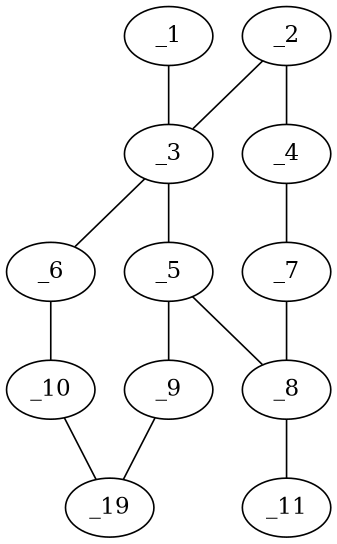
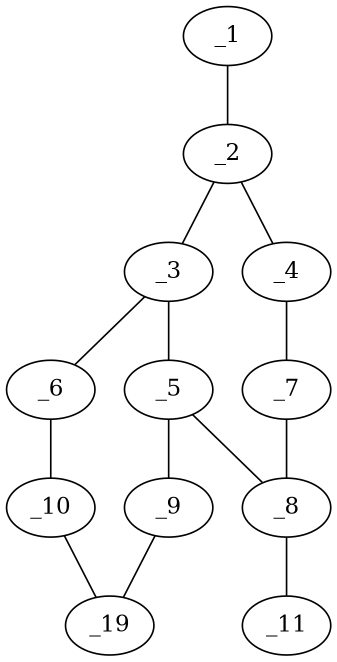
  graph {
    node [charge=0 chem=1 symbol="C  " x=2.866 y=-0.5]
    edge [valence=1]
    _1 [chem=21 symbol="I  " y=-2]
    _2 [y=-1]
    _3 [x=3.7321]
    _4 [x=2]
    _5 [x=3.7321 y=0.5]
    _6 [x=4.5981 y=-1]
    _7 [x=2 y=0.5]
    _8 [y=1]
    _9 [chem=4 symbol="N  " x=4.5981 y=1]
    _10 [x=5.4641]
    _11 [chem=2 symbol="O  " y=2]
    n12 [label=_19 x=5.4641 y=0.5]
-   _1 -- _3
+   _1 -- _2
    _2 -- _3 [valence=2]
    _2 -- _4
    _3 -- _5
    _3 -- _6
    _4 -- _7 [valence=2]
    _5 -- _8 [valence=2]
    _5 -- _9
    _6 -- _10 [valence=2]
    _7 -- _8
    _8 -- _11
    _9 -- n12 [valence=2]
    _10 -- n12
  }
